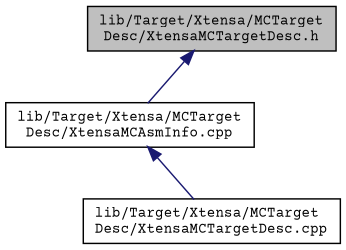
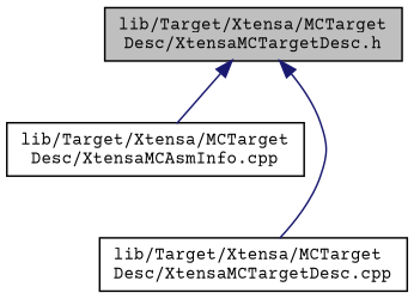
  digraph {
    fontname="Courier Prime"
    node [color=black fontname="Courier Prime" fontsize=10 shape=record]
    edge [color=midnightblue dir=back fontname="Courier Prime" fontsize=10 labelfontname=Helvetica labelfontsize=10 style=solid]
    n1 [fillcolor=grey75 fontcolor=black height=0.2 label="lib/Target/Xtensa/MCTarget\lDesc/XtensaMCTargetDesc.h" style=filled width=0.4]
    n2 [height=0.2 label="lib/Target/Xtensa/MCTarget\lDesc/XtensaMCAsmInfo.cpp" width=0.4]
    n3 [height=0.2 label="lib/Target/Xtensa/MCTarget\lDesc/XtensaMCTargetDesc.cpp" width=0.4]
    n1 -> n2
-   n2 -> n3
+   n1 -> n3
  }
